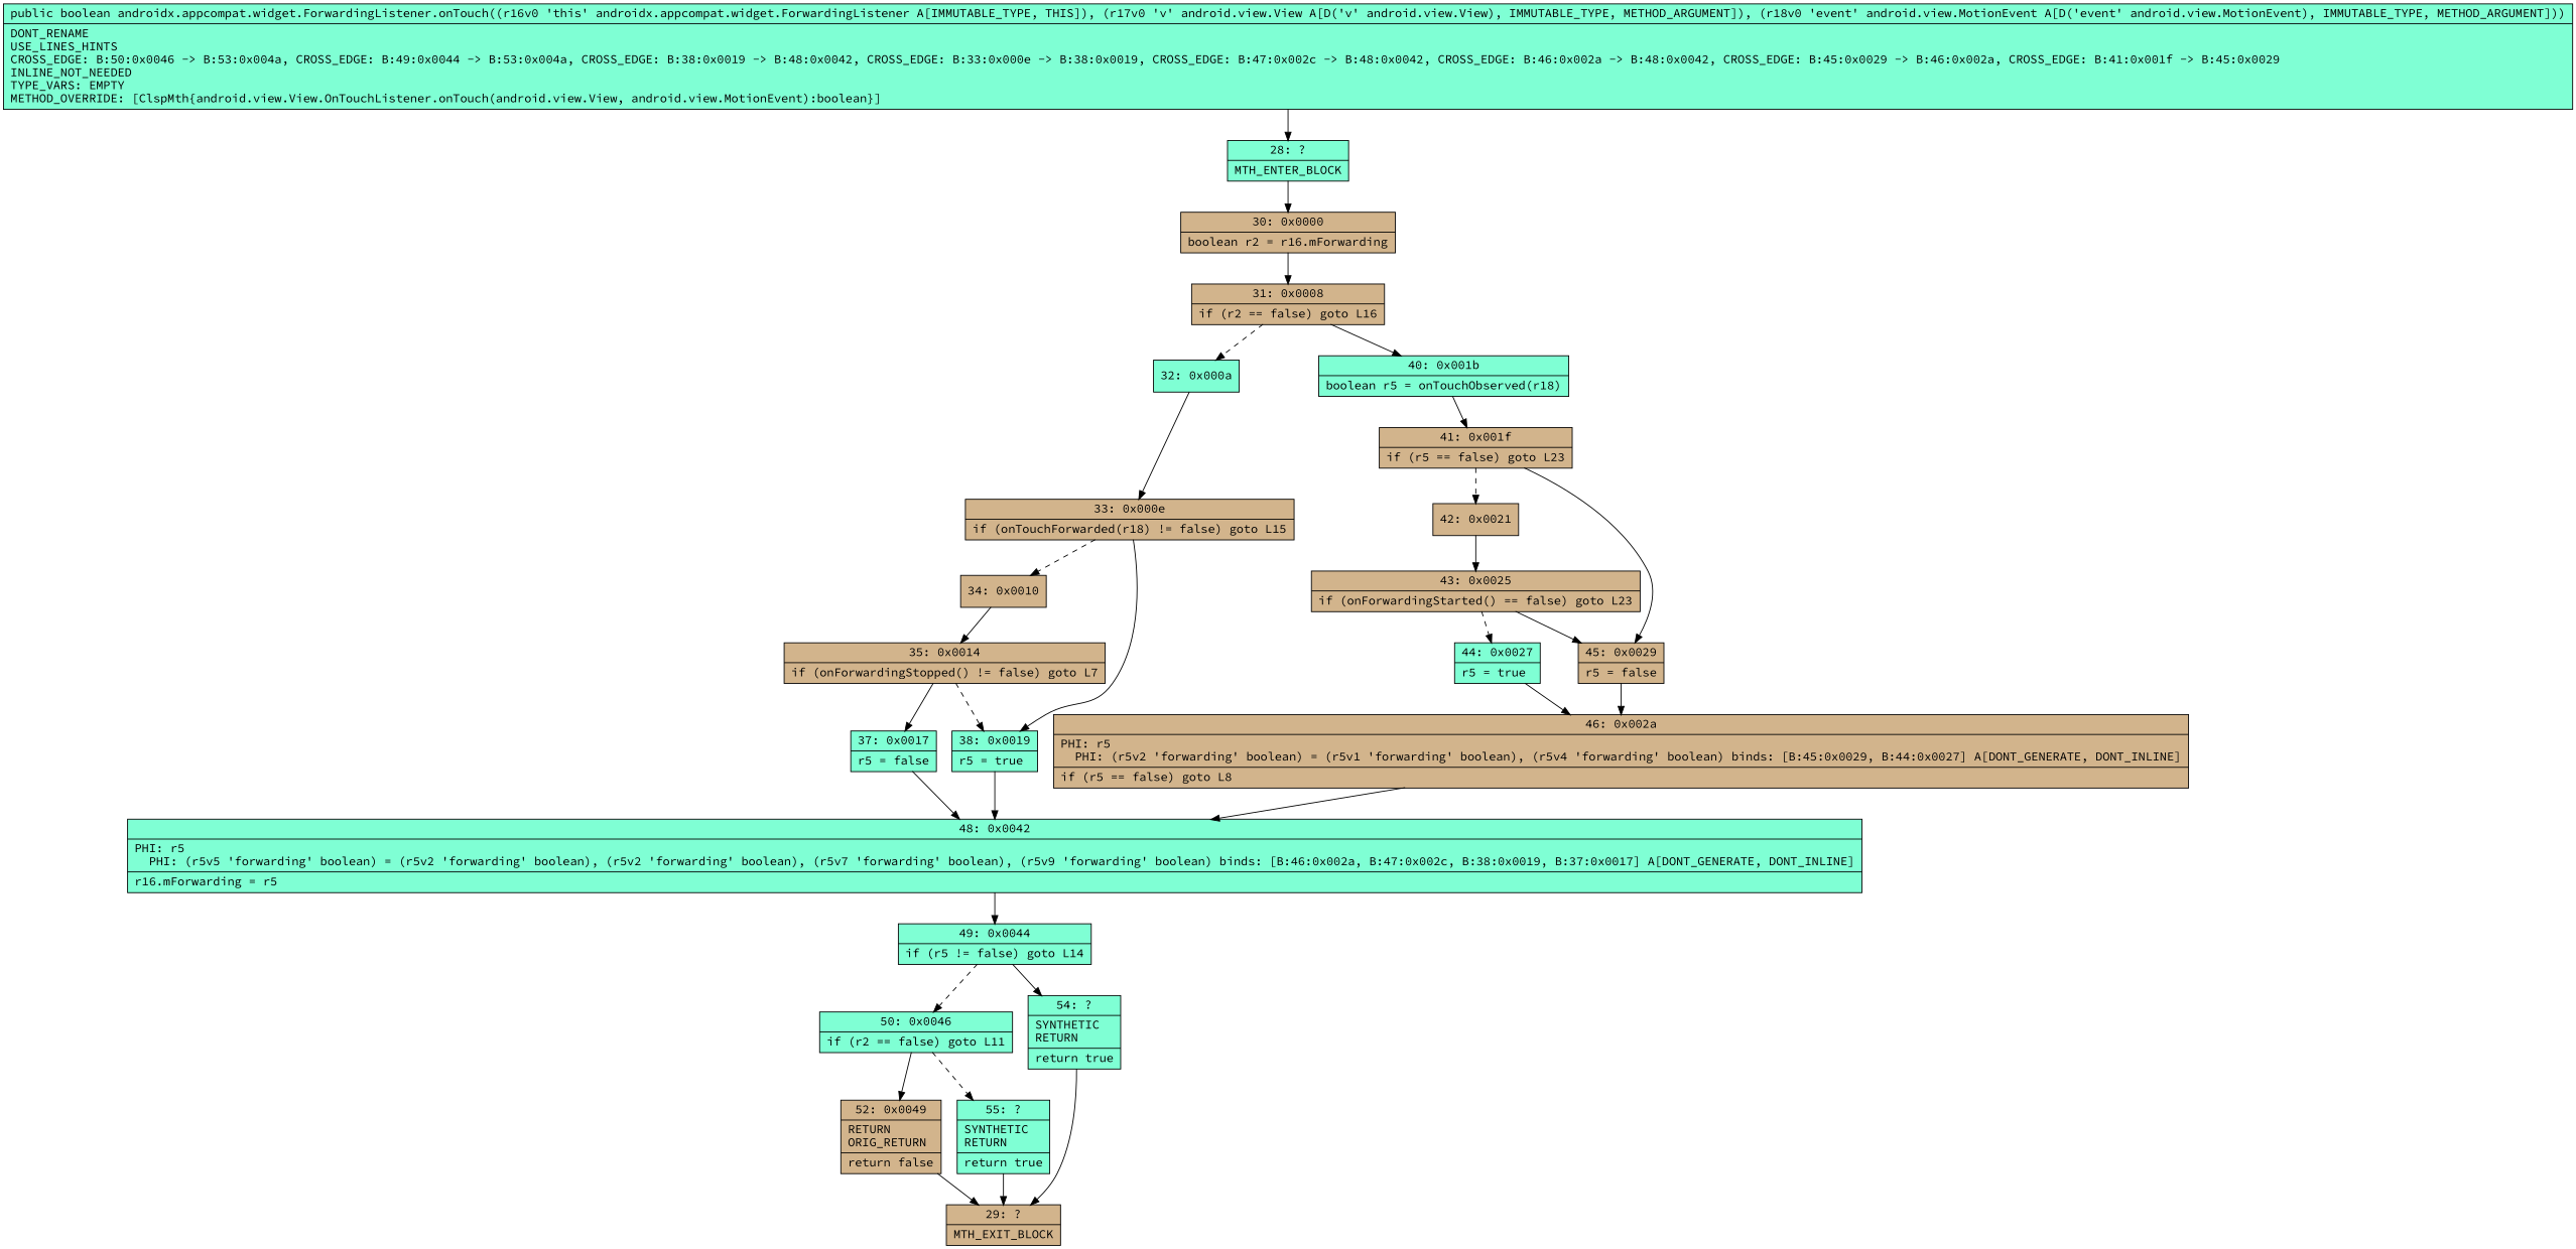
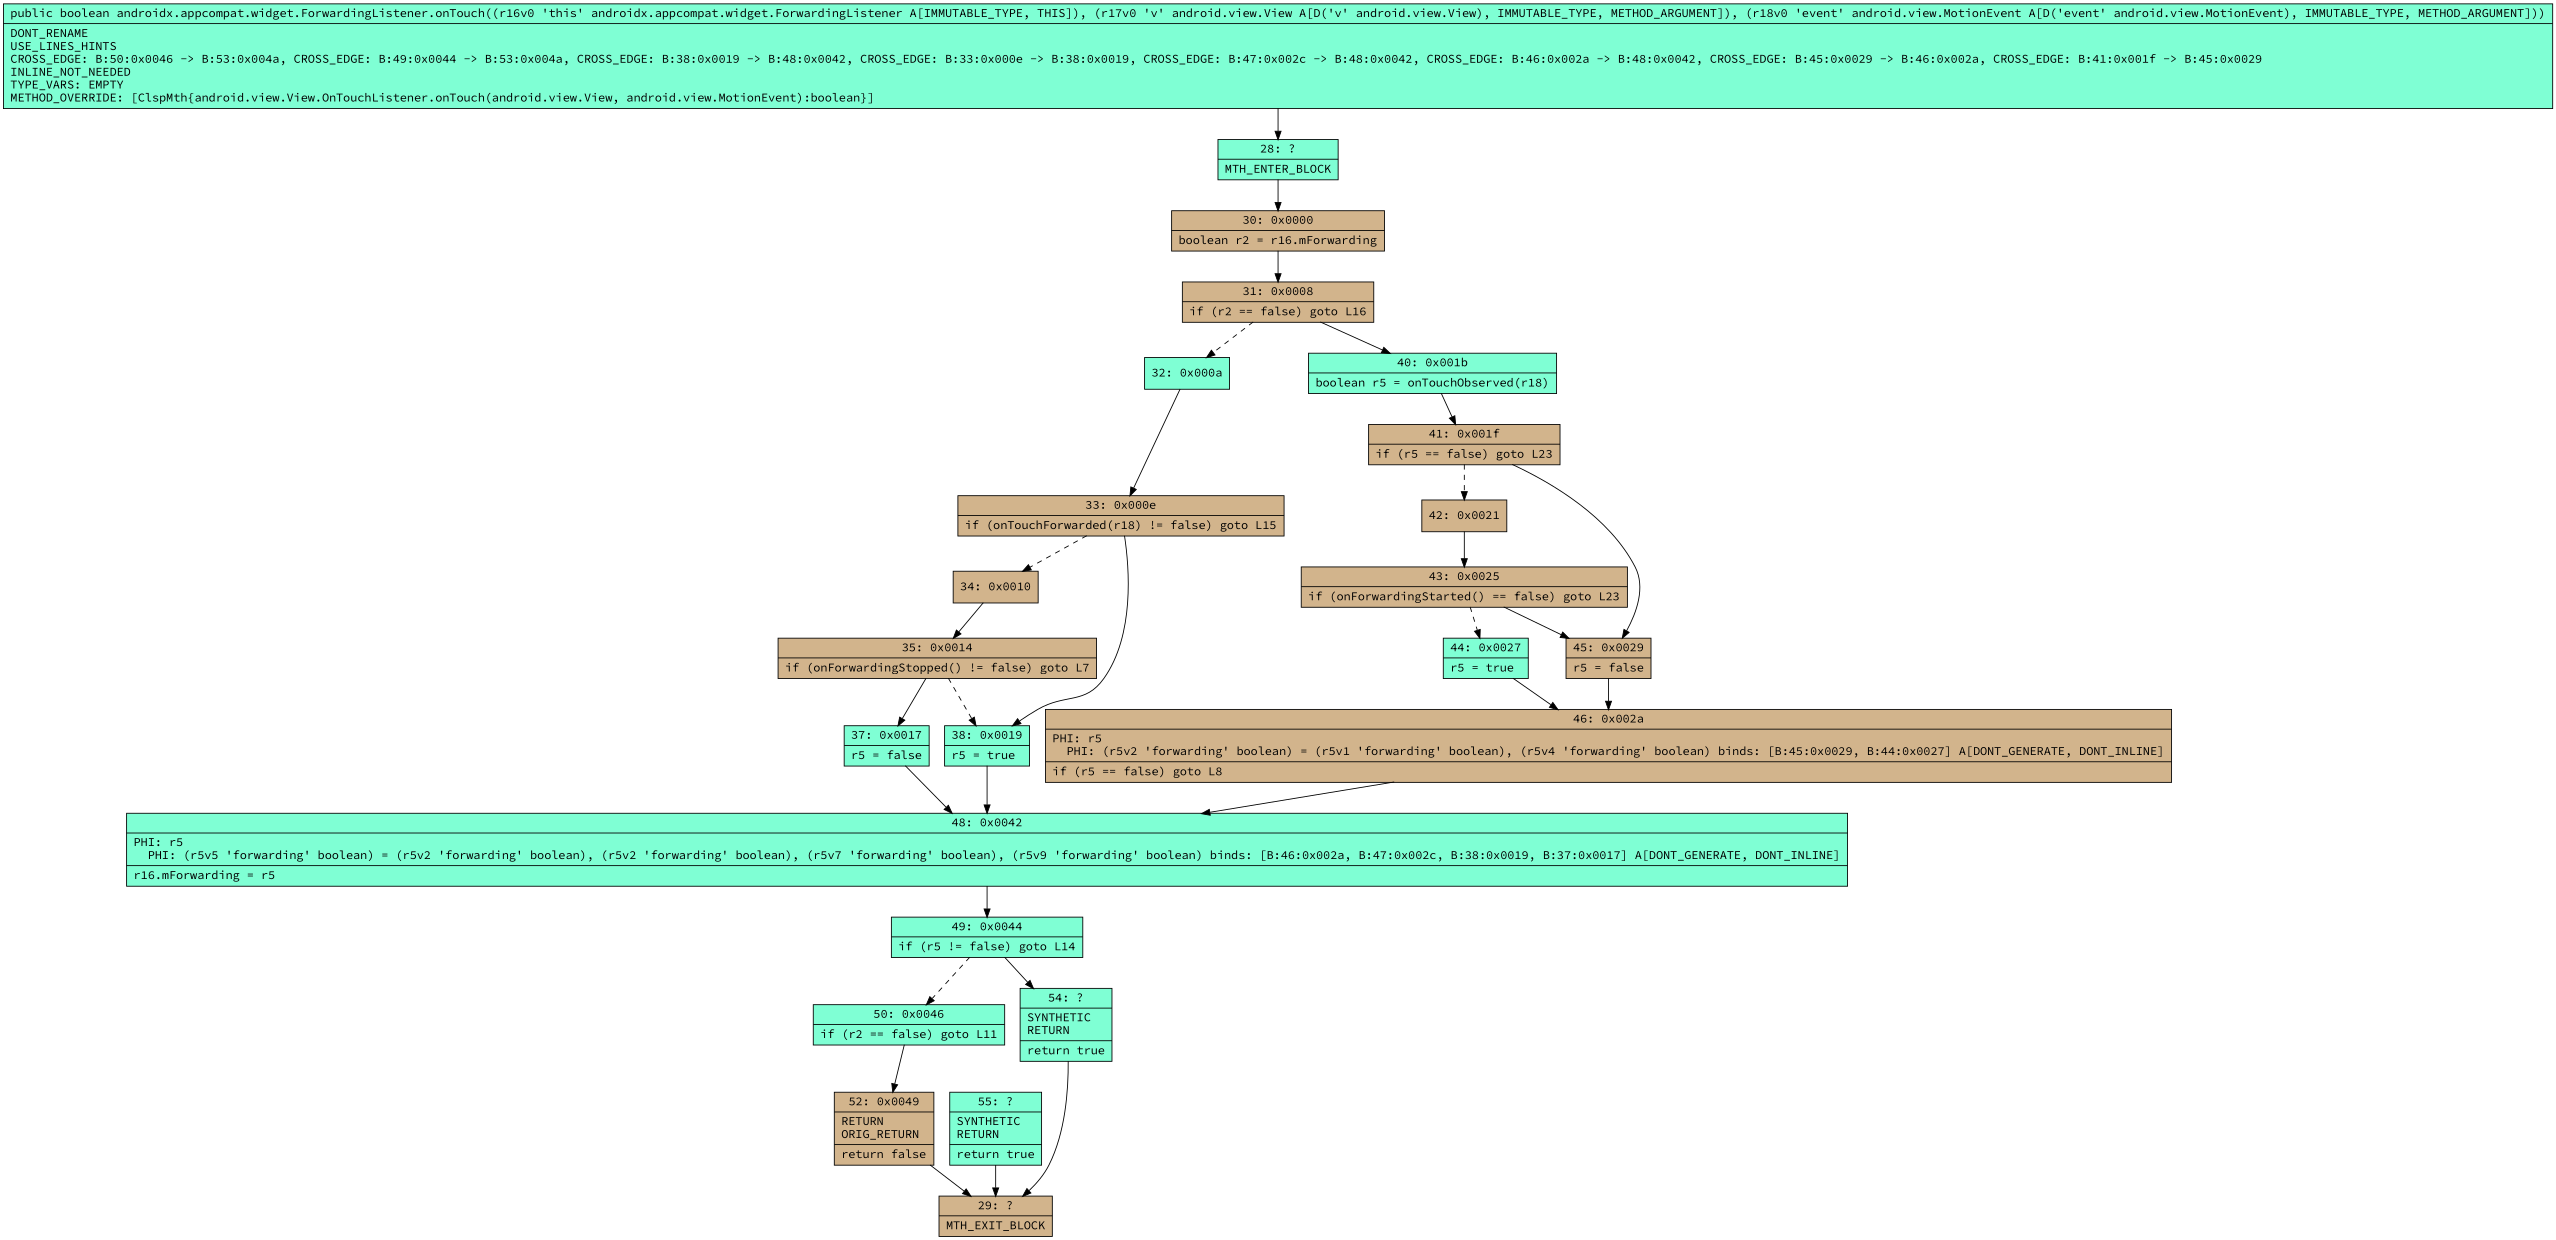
  digraph {
    fontname="Source Code Pro"
    node [fillcolor=aquamarine fontname="Source Code Pro" shape=record style=filled]
    edge [fontname="Source Code Pro"]
    n1 [label="{28\:\ ?|MTH_ENTER_BLOCK\l}"]
    n2 [fillcolor=tan label="{30\:\ 0x0000|boolean r2 = r16.mForwarding\l}"]
    n3 [fillcolor=tan label="{31\:\ 0x0008|if (r2 == false) goto L16\l}"]
    n4 [label="{32\:\ 0x000a}"]
    n5 [label="{40\:\ 0x001b|boolean r5 = onTouchObserved(r18)\l}"]
    n6 [fillcolor=tan label="{33\:\ 0x000e|if (onTouchForwarded(r18) != false) goto L15\l}"]
    n7 [fillcolor=tan label="{41\:\ 0x001f|if (r5 == false) goto L23\l}"]
    n8 [fillcolor=tan label="{34\:\ 0x0010}"]
    n9 [label="{38\:\ 0x0019|r5 = true\l}"]
    n10 [fillcolor=tan label="{35\:\ 0x0014|if (onForwardingStopped() != false) goto L7\l}"]
    n11 [label="{48\:\ 0x0042|PHI: r5 \l  PHI: (r5v5 'forwarding' boolean) = (r5v2 'forwarding' boolean), (r5v2 'forwarding' boolean), (r5v7 'forwarding' boolean), (r5v9 'forwarding' boolean) binds: [B:46:0x002a, B:47:0x002c, B:38:0x0019, B:37:0x0017] A[DONT_GENERATE, DONT_INLINE]\l|r16.mForwarding = r5\l}"]
    n12 [label="{37\:\ 0x0017|r5 = false\l}"]
    n13 [label="{49\:\ 0x0044|if (r5 != false) goto L14\l}"]
    n14 [label="{50\:\ 0x0046|if (r2 == false) goto L11\l}"]
    n15 [label="{54\:\ ?|SYNTHETIC\lRETURN\l|return true\l}"]
    n16 [fillcolor=tan label="{52\:\ 0x0049|RETURN\lORIG_RETURN\l|return false\l}"]
    n17 [label="{55\:\ ?|SYNTHETIC\lRETURN\l|return true\l}"]
    n18 [fillcolor=tan label="{29\:\ ?|MTH_EXIT_BLOCK\l}"]
    n19 [fillcolor=tan label="{42\:\ 0x0021}"]
    n20 [fillcolor=tan label="{45\:\ 0x0029|r5 = false\l}"]
    n21 [fillcolor=tan label="{43\:\ 0x0025|if (onForwardingStarted() == false) goto L23\l}"]
    n22 [fillcolor=tan label="{46\:\ 0x002a|PHI: r5 \l  PHI: (r5v2 'forwarding' boolean) = (r5v1 'forwarding' boolean), (r5v4 'forwarding' boolean) binds: [B:45:0x0029, B:44:0x0027] A[DONT_GENERATE, DONT_INLINE]\l|if (r5 == false) goto L8\l}"]
    n23 [label="{44\:\ 0x0027|r5 = true\l}"]
    n24 [label="{public boolean androidx.appcompat.widget.ForwardingListener.onTouch((r16v0 'this' androidx.appcompat.widget.ForwardingListener A[IMMUTABLE_TYPE, THIS]), (r17v0 'v' android.view.View A[D('v' android.view.View), IMMUTABLE_TYPE, METHOD_ARGUMENT]), (r18v0 'event' android.view.MotionEvent A[D('event' android.view.MotionEvent), IMMUTABLE_TYPE, METHOD_ARGUMENT]))  | DONT_RENAME\lUSE_LINES_HINTS\lCROSS_EDGE: B:50:0x0046 \-\> B:53:0x004a, CROSS_EDGE: B:49:0x0044 \-\> B:53:0x004a, CROSS_EDGE: B:38:0x0019 \-\> B:48:0x0042, CROSS_EDGE: B:33:0x000e \-\> B:38:0x0019, CROSS_EDGE: B:47:0x002c \-\> B:48:0x0042, CROSS_EDGE: B:46:0x002a \-\> B:48:0x0042, CROSS_EDGE: B:45:0x0029 \-\> B:46:0x002a, CROSS_EDGE: B:41:0x001f \-\> B:45:0x0029\lINLINE_NOT_NEEDED\lTYPE_VARS: EMPTY\lMETHOD_OVERRIDE: [ClspMth\{android.view.View.OnTouchListener.onTouch(android.view.View, android.view.MotionEvent):boolean\}]\l}"]
    n1 -> n2
    n2 -> n3
    n3 -> n4 [style=dashed]
    n3 -> n5
    n4 -> n6
    n5 -> n7
    n6 -> n8 [style=dashed]
    n6 -> n9
    n7 -> n19 [style=dashed]
    n7 -> n20
    n8 -> n10
    n9 -> n11
    n10 -> n9 [style=dashed]
    n10 -> n12
    n11 -> n13
    n12 -> n11
    n13 -> n14 [style=dashed]
    n13 -> n15
    n14 -> n16
-   n14 -> n17 [style=dashed]
    n15 -> n18
    n16 -> n18
    n17 -> n18
    n19 -> n21
    n20 -> n22
    n21 -> n20
    n21 -> n23 [style=dashed]
    n22 -> n11
    n23 -> n22
    n24 -> n1
  }
